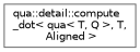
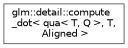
  digraph {
    rankdir=LR
-   n1 [color=grey40 fillcolor=white fontname=Helvetica fontsize=10 height=0.2 label="qua::detail::compute\l_dot\< qua\< T, Q \>, T,\l Aligned \>" shape=box style=filled width=0.4]
+   n1 [color=grey40 fillcolor=white fontname=Helvetica fontsize=10 height=0.2 label="glm::detail::compute\l_dot\< qua\< T, Q \>, T,\l Aligned \>" shape=box style=filled width=0.4]
  }
